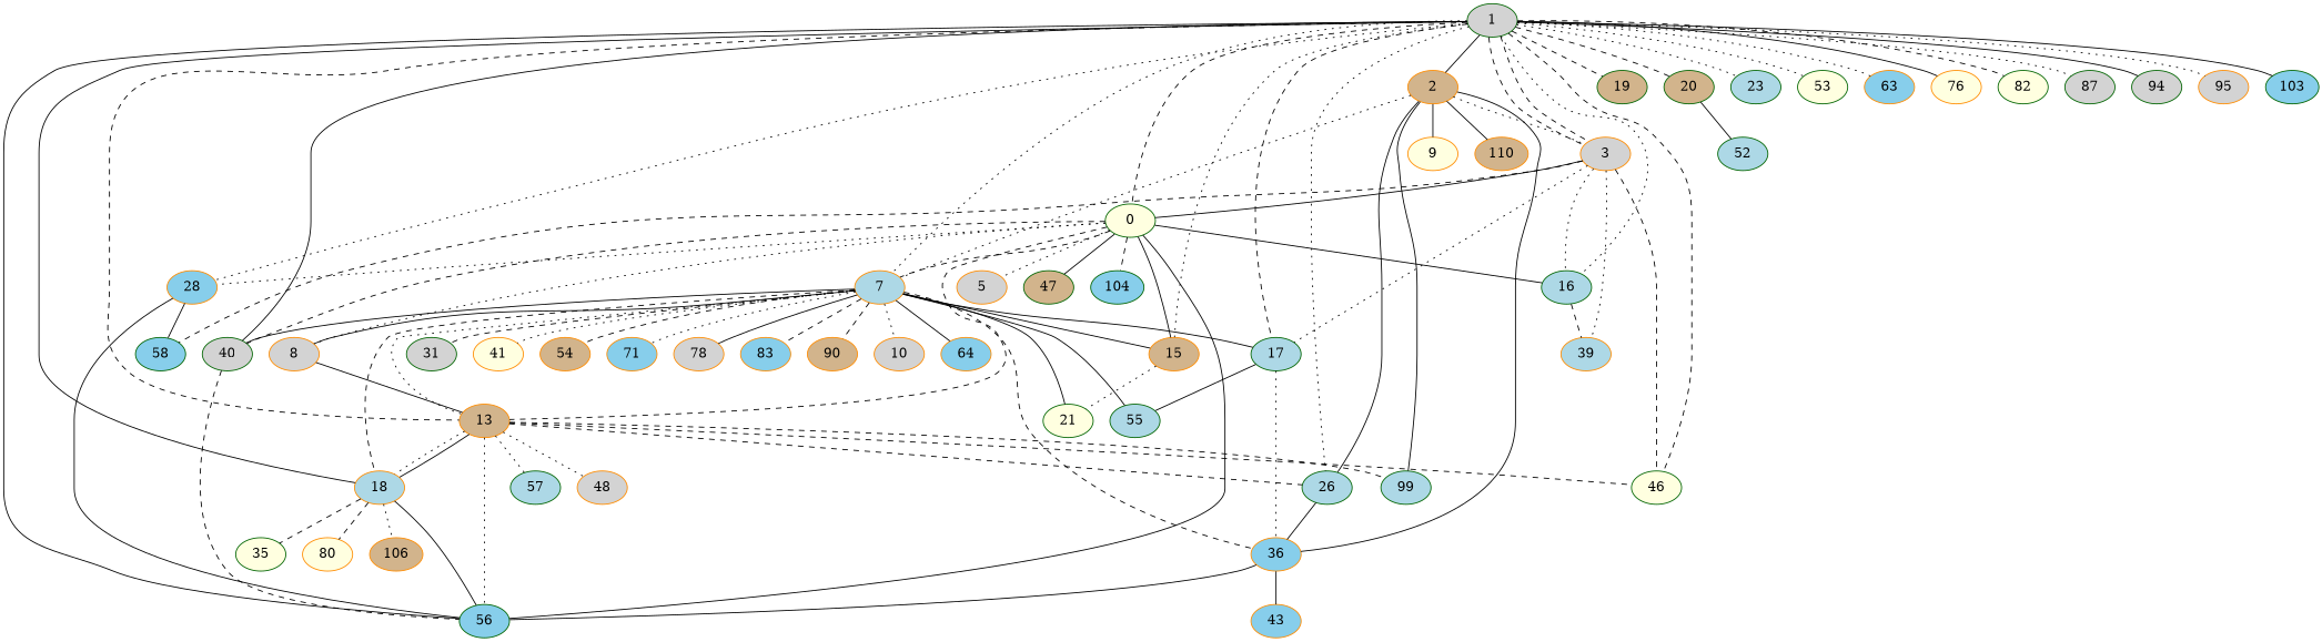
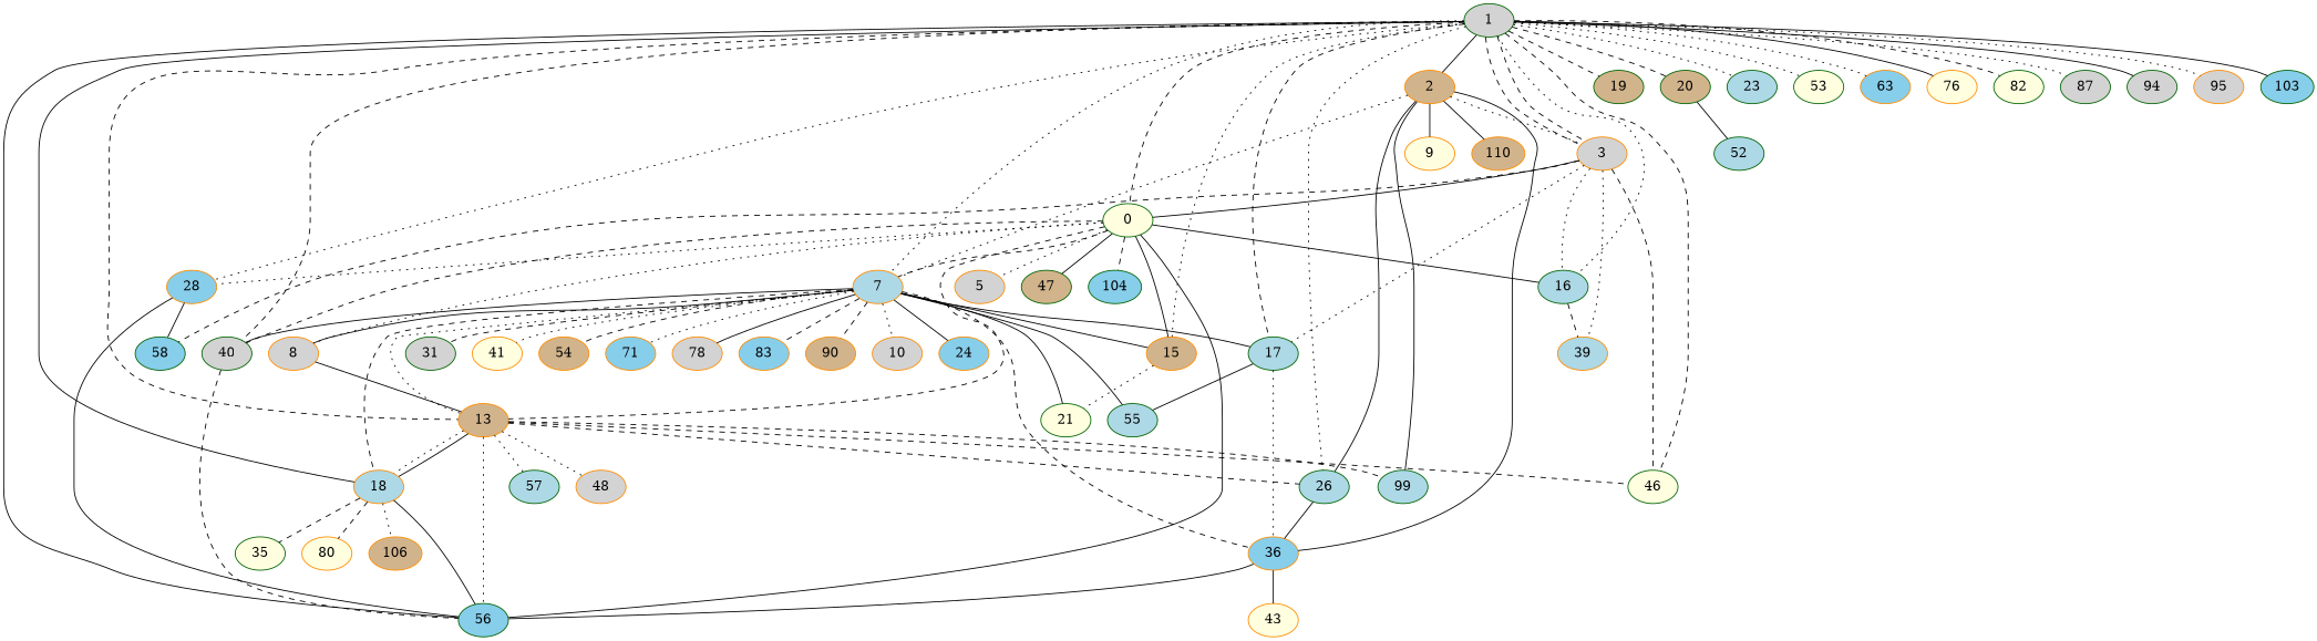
  graph {
    node [color=darkorange fillcolor=lightgrey style=filled]
    edge [style=solid]
    1 [color=darkgreen super="+22"]
    2 [fillcolor=tan]
    3
    n4 [color=darkgreen fillcolor=lightyellow label=0 super="+6"]
    7 [fillcolor=lightblue super="+69+11+100"]
    13 [fillcolor=tan super="+49+42+89+107+96"]
    15 [fillcolor=tan super="+77+88"]
    16 [color=darkgreen fillcolor=lightblue super="+27+32"]
    17 [color=darkgreen fillcolor=lightblue super="+33"]
    18 [fillcolor=lightblue super="+61+79"]
    19 [color=darkgreen fillcolor=tan super="+101"]
    20 [color=darkgreen fillcolor=tan super="+37+29"]
    23 [color=darkgreen fillcolor=lightblue]
    26 [color=darkgreen fillcolor=lightblue super="+50"]
    28 [fillcolor=skyblue super="+34"]
    40 [color=darkgreen]
    46 [color=darkgreen fillcolor=lightyellow super="+60+59"]
    53 [color=darkgreen fillcolor=lightyellow]
    56 [color=darkgreen fillcolor=skyblue super="+92"]
    63 [fillcolor=skyblue]
    76 [fillcolor=lightyellow]
    82 [color=darkgreen fillcolor=lightyellow]
    87 [color=darkgreen]
    94 [color=darkgreen]
    95
    103 [color=darkgreen fillcolor=skyblue]
    9 [fillcolor=lightyellow]
    36 [fillcolor=skyblue super="+45+51"]
    99 [color=darkgreen fillcolor=lightblue]
    110 [fillcolor=tan]
    39 [fillcolor=lightblue]
    58 [color=darkgreen fillcolor=skyblue]
    5
    8
    47 [color=darkgreen fillcolor=tan super="+84"]
    104 [color=darkgreen fillcolor=skyblue]
    10 [super="+30"]
    21 [color=darkgreen fillcolor=lightyellow]
-   24 [fillcolor=skyblue label=64]
+   24 [fillcolor=skyblue]
    31 [color=darkgreen]
    41 [fillcolor=lightyellow]
    54 [fillcolor=tan]
    55 [color=darkgreen fillcolor=lightblue super="+62"]
    71 [fillcolor=skyblue]
    78
    83 [fillcolor=skyblue]
    90 [fillcolor=tan]
    48
    57 [color=darkgreen fillcolor=lightblue]
    35 [color=darkgreen fillcolor=lightyellow]
    80 [fillcolor=lightyellow]
    106 [fillcolor=tan]
    52 [color=darkgreen fillcolor=lightblue]
-   43 [fillcolor=skyblue]
+   43 [fillcolor=lightyellow]
    1 -- 2
    1 -- 3 [style=dashed]
    1 -- 3 [style=dashed]
    1 -- n4 [style=dashed]
    1 -- 7 [style=dotted]
    1 -- 13 [style=dashed]
    1 -- 15 [style=dotted]
    1 -- 16 [style=dotted]
    1 -- 17 [style=dashed]
    1 -- 18
    1 -- 19 [style=dashed]
    1 -- 20 [style=dashed]
    1 -- 23 [style=dotted]
    1 -- 26 [style=dotted]
    1 -- 28 [style=dotted]
-   1 -- 40
+   1 -- 40 [style=dashed]
    1 -- 46 [style=dashed]
    1 -- 53 [style=dotted]
    1 -- 56 [weight=2]
    1 -- 63 [style=dotted]
    1 -- 76
    1 -- 82 [style=dashed]
    1 -- 87 [style=dotted]
    1 -- 94
    1 -- 95 [style=dotted]
    1 -- 103
    2 -- 3 [style=dotted]
    2 -- 7 [style=dotted]
    2 -- 26
    2 -- 9
    2 -- 36
    2 -- 99
    2 -- 110
    3 -- n4
    3 -- 16 [style=dotted]
    3 -- 17 [style=dotted]
    3 -- 46 [style=dashed]
    3 -- 39 [style=dotted]
    3 -- 58 [style=dashed]
    n4 -- 7 [style=dashed weight=2]
    n4 -- 13 [style=dashed weight=2]
    n4 -- 15 [weight=2]
    n4 -- 16 [weight=2]
    n4 -- 28 [style=dotted]
    n4 -- 40 [style=dashed]
    n4 -- 56
    n4 -- 5 [style=dotted]
    n4 -- 8 [style=dotted]
    n4 -- 47
    n4 -- 104 [style=dashed]
    7 -- 13 [style=dotted weight=2]
    7 -- 15 [weight=2]
    7 -- 17 [weight=2]
    7 -- 18 [style=dashed]
    7 -- 40
    7 -- 36 [style=dashed]
    7 -- 8
    7 -- 10 [style=dotted]
    7 -- 21
    7 -- 24
    7 -- 31 [style=dashed]
    7 -- 41 [style=dotted]
    7 -- 54 [style=dashed]
    7 -- 55 [weight=2]
    7 -- 71 [style=dotted]
    7 -- 78
    7 -- 83 [style=dashed]
    7 -- 90 [style=dashed]
    13 -- 18 [style=dotted]
    13 -- 18
    13 -- 26 [style=dashed]
    13 -- 46 [style=dashed]
    13 -- 56 [style=dotted weight=4]
    13 -- 99 [style=dashed]
    13 -- 48 [style=dotted]
    13 -- 57 [style=dotted]
    15 -- 21 [style=dotted]
    16 -- 39 [style=dashed]
    17 -- 36 [style=dotted]
    17 -- 55
    18 -- 56
    18 -- 35 [style=dashed]
    18 -- 80 [style=dashed]
    18 -- 106 [style=dotted]
    20 -- 52
    26 -- 36
    28 -- 56
    28 -- 58
    40 -- 56 [style=dashed]
    36 -- 56 [weight=2]
    36 -- 43
    8 -- 13
  }
